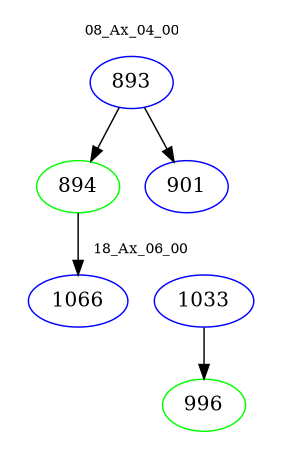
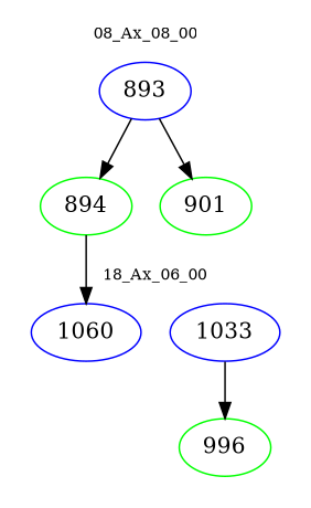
  digraph {
    node [color=blue]
    edge [color=black]
    n1 [label=1033]
    n2 [color=green label=996]
-   n3 [label=1066]
+   n3 [label=1060]
    n4 [label=893]
    n5 [color=green label=894]
-   n6 [label=901]
+   n6 [color=green label=901]
    subgraph cluster_1 {
      color=white
      fontsize=10
      label="18_Ax_06_00"
      n1
      n2
      n3
    }
    subgraph cluster_2 {
      color=white
      fontsize=10
-     label="08_Ax_04_00"
+     label="08_Ax_08_00"
      n4
      n5
      n6
    }
    n1 -> n2
    n4 -> n5
    n4 -> n6
    n5 -> n3
  }
